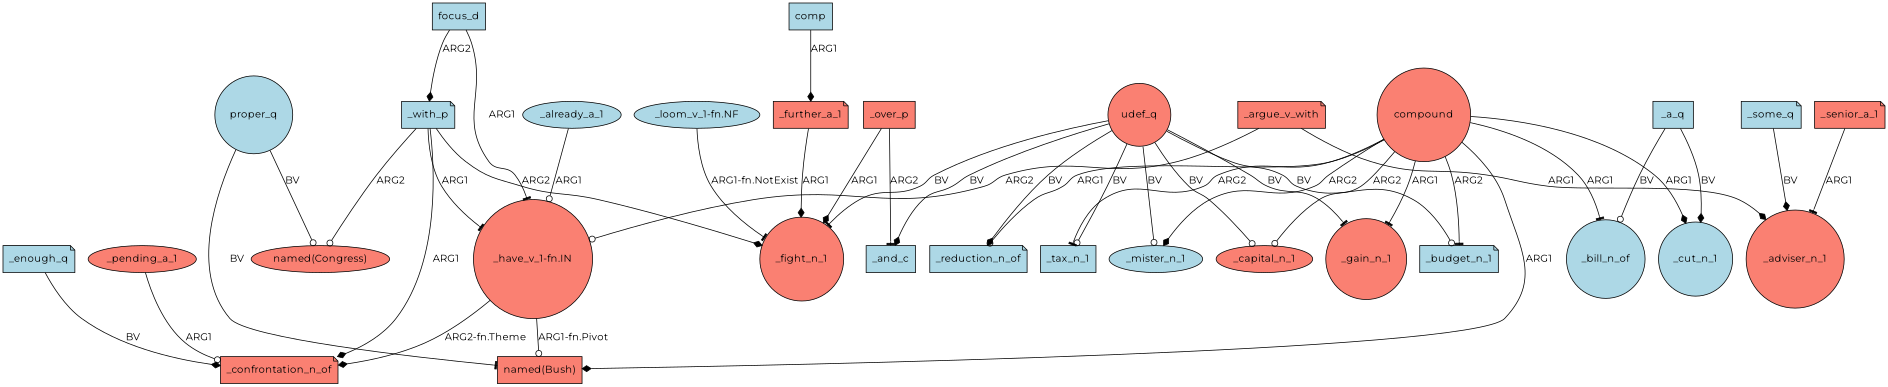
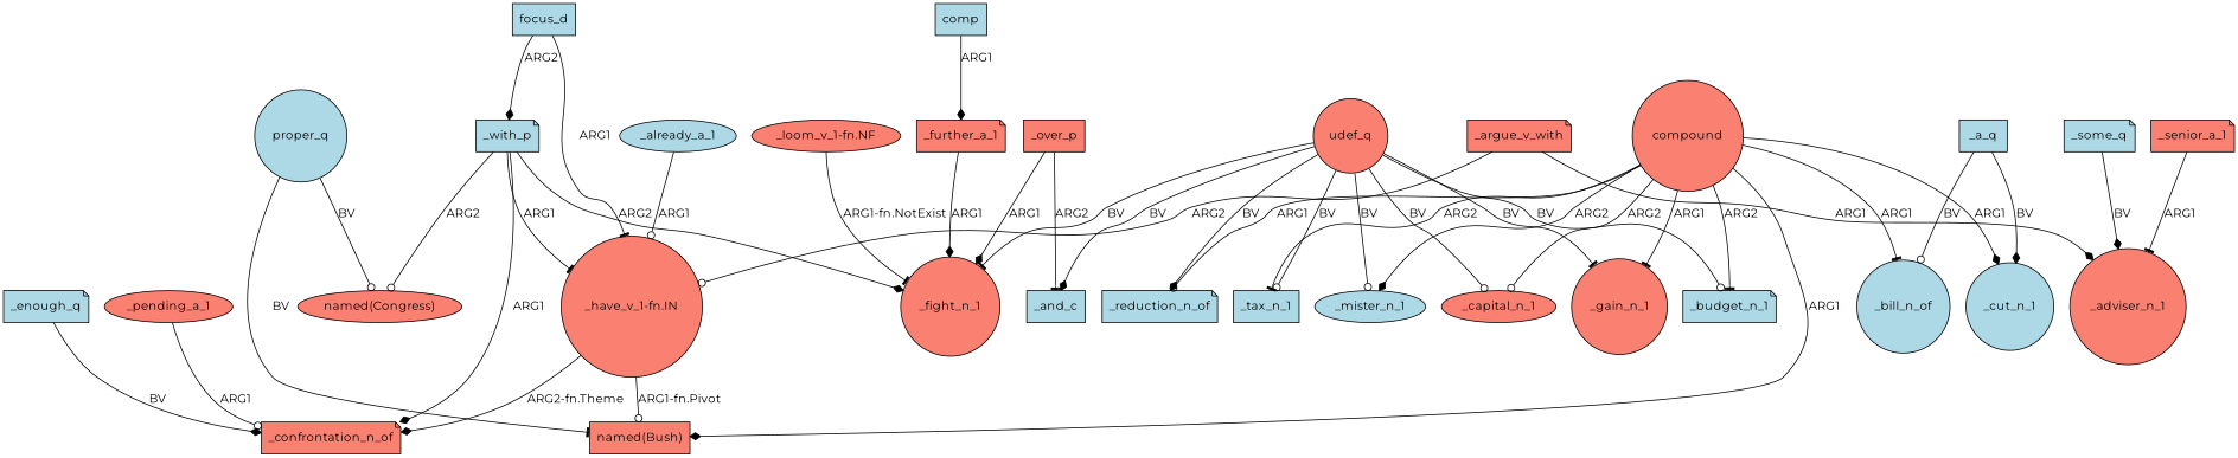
  digraph {
    fontname=Montserrat
    node [fillcolor=lightblue fontname=Montserrat shape=circle style=filled]
    edge [arrowhead=diamond fontname=Montserrat]
    focus_d [shape=box]
    "_have_v_1-fn.IN" [fillcolor=salmon]
    _with_p [shape=note]
    _confrontation_n_of [fillcolor=salmon shape=note]
    "named(Bush)" [fillcolor=salmon shape=box]
    _fight_n_1 [fillcolor=salmon]
    "named(Congress)" [fillcolor=salmon shape=ellipse]
    _further_a_1 [fillcolor=salmon shape=note]
    _a_q [shape=box]
    _cut_n_1
    _bill_n_of
    compound [fillcolor=salmon]
    _capital_n_1 [fillcolor=salmon shape=ellipse]
    _gain_n_1 [fillcolor=salmon]
    _mister_n_1 [shape=ellipse]
    _reduction_n_of [shape=note]
    _budget_n_1 [shape=note]
    _tax_n_1 [shape=box]
    _some_q [shape=note]
    _adviser_n_1 [fillcolor=salmon]
    udef_q [fillcolor=salmon]
    _and_c [shape=box]
    proper_q
    _already_a_1 [shape=ellipse]
    _senior_a_1 [fillcolor=salmon shape=note]
    comp [shape=box]
    _argue_v_with [fillcolor=salmon shape=note]
-   "_loom_v_1-fn.NF" [shape=ellipse]
+   "_loom_v_1-fn.NF" [fillcolor=salmon shape=ellipse]
    _pending_a_1 [fillcolor=salmon shape=ellipse]
    _over_p [fillcolor=salmon shape=box]
    _enough_q [shape=note]
    focus_d -> "_have_v_1-fn.IN" [arrowhead=tee label=ARG1]
    focus_d -> _with_p [label=ARG2]
    "_have_v_1-fn.IN" -> _confrontation_n_of [label="ARG2-fn.Theme"]
    "_have_v_1-fn.IN" -> "named(Bush)" [arrowhead=odot label="ARG1-fn.Pivot"]
    _with_p -> "_have_v_1-fn.IN" [arrowhead=tee label=ARG1]
    _with_p -> _confrontation_n_of [label=ARG1]
    _with_p -> _fight_n_1 [label=ARG2]
    _with_p -> "named(Congress)" [arrowhead=odot label=ARG2]
    _further_a_1 -> _fight_n_1 [label=ARG1]
    _a_q -> _cut_n_1 [label=BV]
    _a_q -> _bill_n_of [arrowhead=odot label=BV]
    compound -> "named(Bush)" [label=ARG1]
    compound -> _cut_n_1 [label=ARG1]
    compound -> _bill_n_of [arrowhead=tee label=ARG1]
    compound -> _capital_n_1 [arrowhead=odot label=ARG2]
    compound -> _gain_n_1 [arrowhead=tee label=ARG1]
    compound -> _mister_n_1 [label=ARG2]
    compound -> _reduction_n_of [arrowhead=odot label=ARG1]
    compound -> _budget_n_1 [arrowhead=tee label=ARG2]
    compound -> _tax_n_1 [arrowhead=tee label=ARG2]
    _some_q -> _adviser_n_1 [label=BV]
    udef_q -> _fight_n_1 [arrowhead=tee label=BV]
    udef_q -> _capital_n_1 [arrowhead=odot label=BV]
    udef_q -> _gain_n_1 [arrowhead=tee label=BV]
    udef_q -> _mister_n_1 [arrowhead=odot label=BV]
    udef_q -> _reduction_n_of [label=BV]
    udef_q -> _budget_n_1 [arrowhead=odot label=BV]
    udef_q -> _tax_n_1 [arrowhead=odot label=BV]
    udef_q -> _and_c [label=BV]
    proper_q -> "named(Bush)" [arrowhead=tee label=BV]
    proper_q -> "named(Congress)" [arrowhead=odot label=BV]
    _already_a_1 -> "_have_v_1-fn.IN" [arrowhead=odot label=ARG1]
    _senior_a_1 -> _adviser_n_1 [arrowhead=tee label=ARG1]
    comp -> _further_a_1 [label=ARG1]
    _argue_v_with -> "_have_v_1-fn.IN" [arrowhead=odot label=ARG2]
    _argue_v_with -> _adviser_n_1 [label=ARG1]
    "_loom_v_1-fn.NF" -> _fight_n_1 [arrowhead=tee label="ARG1-fn.NotExist"]
    _pending_a_1 -> _confrontation_n_of [arrowhead=odot label=ARG1]
    _over_p -> _fight_n_1 [label=ARG1]
    _over_p -> _and_c [arrowhead=tee label=ARG2]
    _enough_q -> _confrontation_n_of [label=BV]
  }
